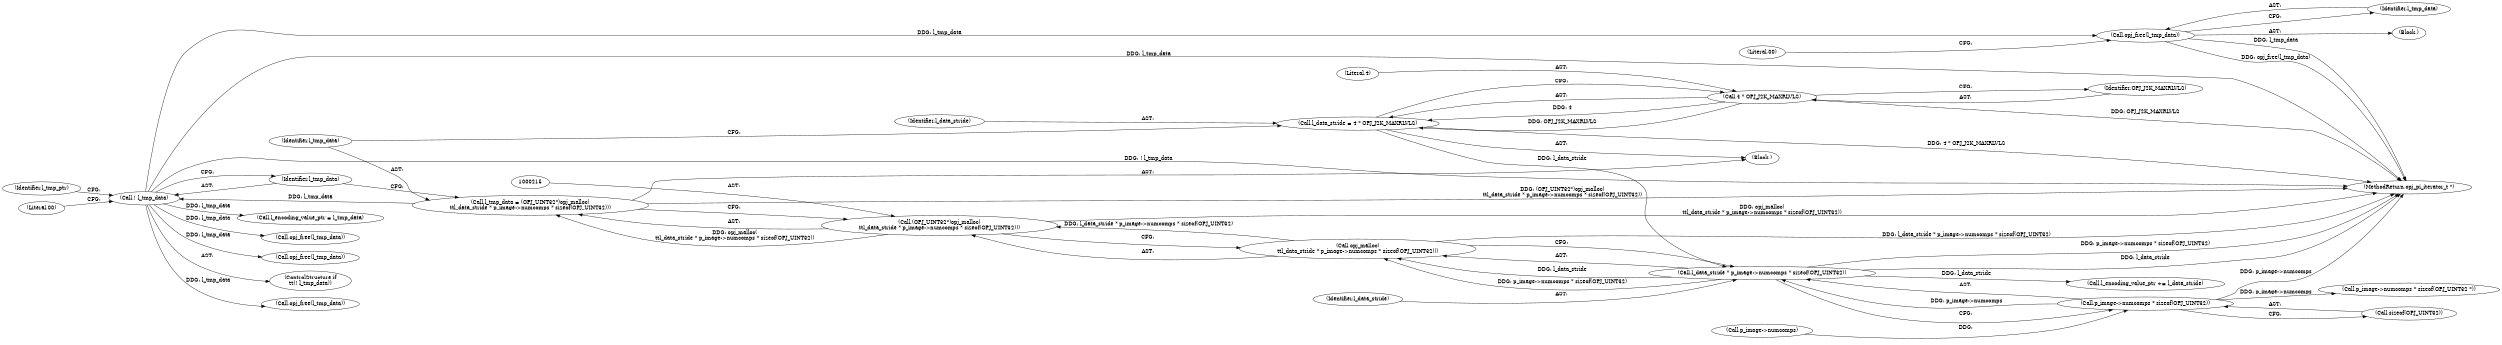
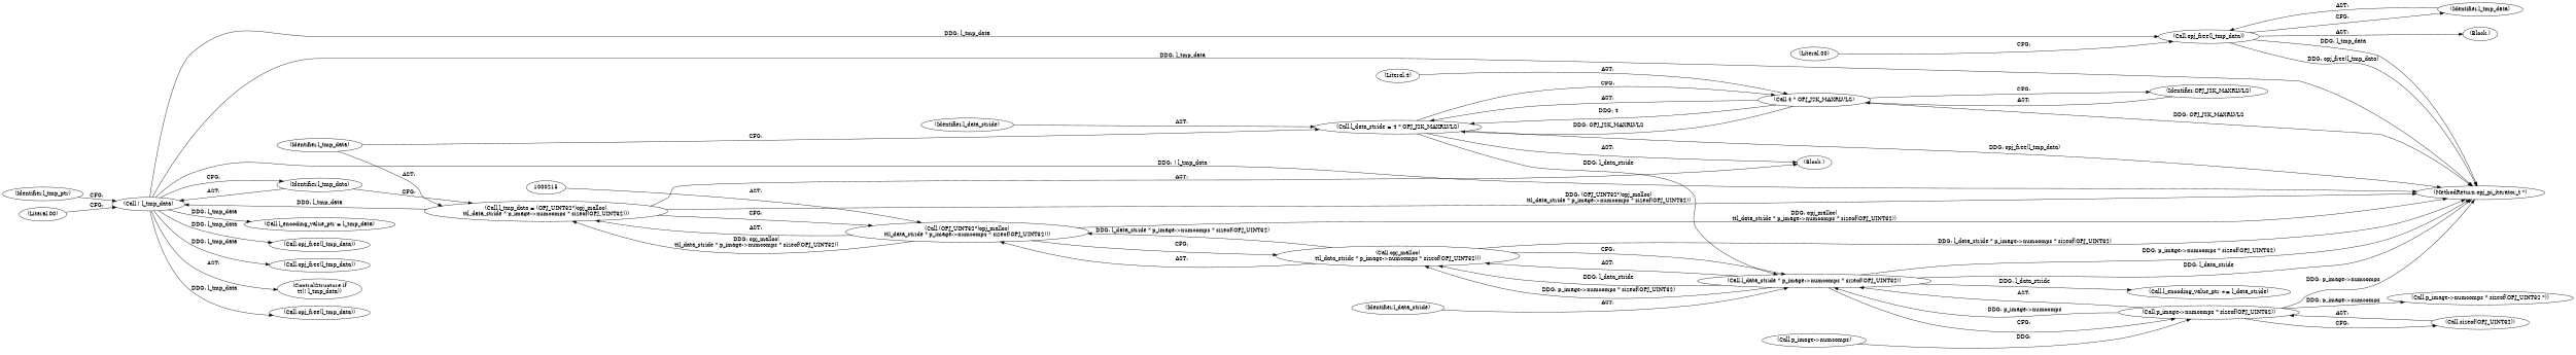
  digraph {
    rankdir=LR
    n1 [label="(Call,opj_free(l_tmp_data))"]
    n2 [label="(Block,)"]
    n3 [label="(MethodReturn,opj_pi_iterator_t *)"]
    n4 [label="(Identifier,l_tmp_data)"]
    n5 [label="(Call,! l_tmp_data)"]
    n6 [label="(Call,l_encoding_value_ptr = l_tmp_data)"]
    n7 [label="(Call,opj_free(l_tmp_data))"]
    n8 [label="(Call,opj_free(l_tmp_data))"]
    n9 [label="(Identifier,l_tmp_data)"]
    n10 [label="(ControlStructure,if\n\t\t(! l_tmp_data))"]
    n11 [label="(Call,opj_free(l_tmp_data))"]
    n12 [label="(Call,l_tmp_data = (OPJ_UINT32*)opj_malloc(\n\t\tl_data_stride * p_image->numcomps * sizeof(OPJ_UINT32)))"]
    n13 [label="(Call,(OPJ_UINT32*)opj_malloc(\n\t\tl_data_stride * p_image->numcomps * sizeof(OPJ_UINT32)))"]
    n14 [label="(Block,)"]
    n15 [label="(Call,opj_malloc(\n\t\tl_data_stride * p_image->numcomps * sizeof(OPJ_UINT32)))"]
    n16 [label="(Call,l_data_stride * p_image->numcomps * sizeof(OPJ_UINT32))"]
    n17 [label="(Call,p_image->numcomps * sizeof(OPJ_UINT32))"]
    n18 [label="(Call,l_encoding_value_ptr += l_data_stride)"]
    n19 [label="(Call,p_image->numcomps * sizeof(OPJ_UINT32 *))"]
    n20 [label="(Call,sizeof(OPJ_UINT32))"]
    n21 [label="(Call,l_data_stride = 4 * OPJ_J2K_MAXRLVLS)"]
    n22 [label="(Call,4 * OPJ_J2K_MAXRLVLS)"]
    n23 [label="(Identifier,OPJ_J2K_MAXRLVLS)"]
    n24 [label="(Identifier,l_data_stride)"]
    n25 [label="(Identifier,l_tmp_data)"]
    n26 [label="(Identifier,l_tmp_ptr)"]
    n27 [label="(Identifier,l_data_stride)"]
    n28 [label="(Literal,00)"]
    n29 [label="(Literal,4)"]
    n30 [label="(Call,p_image->numcomps)"]
    n31 [label="(Literal,00)"]
    1000215
    n1 -> n2 [label="AST: "]
    n1 -> n3 [label="DDG: opj_free(l_tmp_data)"]
    n1 -> n3 [label="DDG: l_tmp_data"]
    n1 -> n4 [label="CFG: "]
    n4 -> n1 [label="AST: "]
    n5 -> n1 [label="DDG: l_tmp_data"]
    n5 -> n3 [label="DDG: l_tmp_data"]
    n5 -> n3 [label="DDG: ! l_tmp_data"]
    n5 -> n6 [label="DDG: l_tmp_data"]
    n5 -> n7 [label="DDG: l_tmp_data"]
    n5 -> n8 [label="DDG: l_tmp_data"]
    n5 -> n9 [label="CFG: "]
    n5 -> n10 [label="AST: "]
    n5 -> n11 [label="DDG: l_tmp_data"]
    n9 -> n5 [label="AST: "]
    n9 -> n12 [label="CFG: "]
    n12 -> n3 [label="DDG: (OPJ_UINT32*)opj_malloc(\n\t\tl_data_stride * p_image->numcomps * sizeof(OPJ_UINT32))"]
    n12 -> n5 [label="DDG: l_tmp_data"]
    n12 -> n13 [label="CFG: "]
    n12 -> n14 [label="AST: "]
    n13 -> n3 [label="DDG: opj_malloc(\n\t\tl_data_stride * p_image->numcomps * sizeof(OPJ_UINT32))"]
    n13 -> n12 [label="AST: "]
    n13 -> n12 [label="DDG: opj_malloc(\n\t\tl_data_stride * p_image->numcomps * sizeof(OPJ_UINT32))"]
    n13 -> n15 [label="CFG: "]
    n15 -> n3 [label="DDG: l_data_stride * p_image->numcomps * sizeof(OPJ_UINT32)"]
    n15 -> n13 [label="AST: "]
    n15 -> n13 [label="DDG: l_data_stride * p_image->numcomps * sizeof(OPJ_UINT32)"]
    n15 -> n16 [label="CFG: "]
    n16 -> n3 [label="DDG: p_image->numcomps * sizeof(OPJ_UINT32)"]
    n16 -> n3 [label="DDG: l_data_stride"]
    n16 -> n15 [label="AST: "]
    n16 -> n15 [label="DDG: l_data_stride"]
    n16 -> n15 [label="DDG: p_image->numcomps * sizeof(OPJ_UINT32)"]
    n16 -> n17 [label="CFG: "]
    n16 -> n18 [label="DDG: l_data_stride"]
    n17 -> n3 [label="DDG: p_image->numcomps"]
    n17 -> n16 [label="AST: "]
    n17 -> n16 [label="DDG: p_image->numcomps"]
    n17 -> n19 [label="DDG: p_image->numcomps"]
    n17 -> n20 [label="CFG: "]
    n20 -> n17 [label="AST: "]
-   n21 -> n3 [label="DDG: 4 * OPJ_J2K_MAXRLVLS"]
+   n21 -> n3 [label="DDG: opj_free(l_tmp_data)"]
    n21 -> n14 [label="AST: "]
    n21 -> n16 [label="DDG: l_data_stride"]
    n21 -> n22 [label="CFG: "]
    n22 -> n3 [label="DDG: OPJ_J2K_MAXRLVLS"]
    n22 -> n21 [label="AST: "]
    n22 -> n21 [label="DDG: 4"]
    n22 -> n21 [label="DDG: OPJ_J2K_MAXRLVLS"]
    n22 -> n23 [label="CFG: "]
    n23 -> n22 [label="AST: "]
    n24 -> n16 [label="AST: "]
    n25 -> n12 [label="AST: "]
    n25 -> n21 [label="CFG: "]
    n26 -> n5 [label="CFG: "]
    n27 -> n21 [label="AST: "]
    n28 -> n5 [label="CFG: "]
    n29 -> n22 [label="AST: "]
    n30 -> n17 [label="DDG: "]
    n31 -> n1 [label="CFG: "]
    1000215 -> n13 [label="AST: "]
  }
